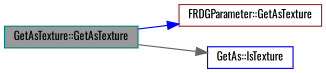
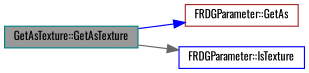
  digraph {
    fontname=Oswald
    rankdir=LR
    node [fillcolor=white fontname=Oswald fontsize=10 shape=box style=filled]
    edge [fontname=Oswald fontsize=10 labelfontname=Helvetica labelfontsize=10 style=solid]
    n1 [color=teal fillcolor=grey60 fontcolor=black height=0.2 label="GetAsTexture::GetAsTexture" width=0.4]
-   n2 [color=brown height=0.2 label="FRDGParameter::GetAsTexture" width=0.4]
-   n3 [color=blue height=0.2 label="GetAs::IsTexture" width=0.4]
+   n2 [color=brown height=0.2 label="FRDGParameter::GetAs" width=0.4]
+   n3 [color=blue height=0.2 label="FRDGParameter::IsTexture" width=0.4]
    n1 -> n2 [color=blue]
    n1 -> n3 [color=gray40]
  }
